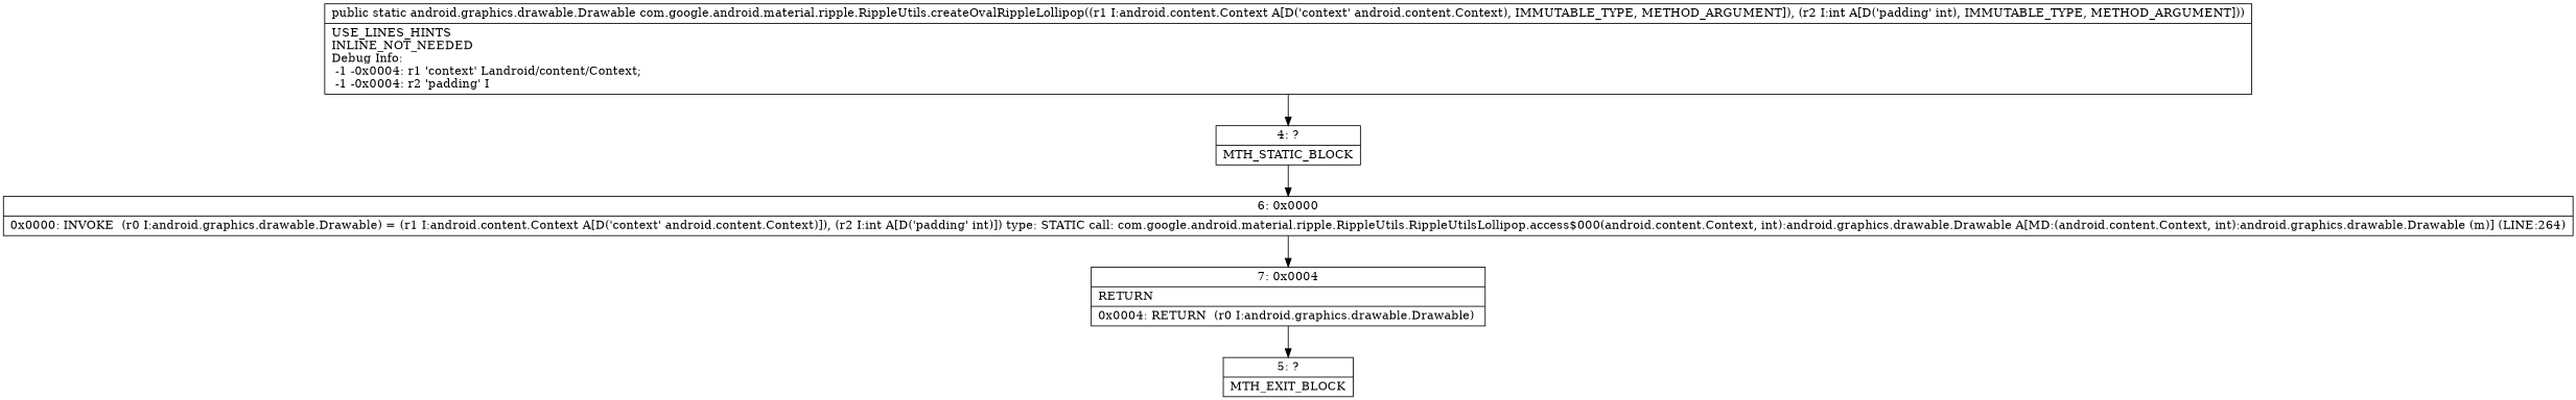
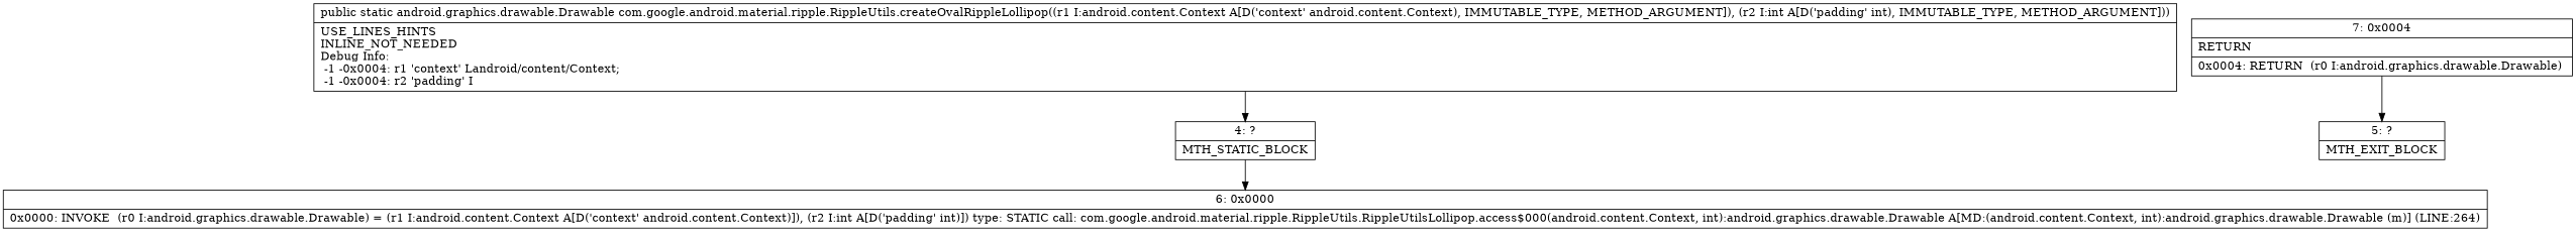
  digraph {
    node [shape=record]
    n1 [label="{4\:\ ?|MTH_STATIC_BLOCK\l}"]
    n2 [label="{6\:\ 0x0000|0x0000: INVOKE  (r0 I:android.graphics.drawable.Drawable) = (r1 I:android.content.Context A[D('context' android.content.Context)]), (r2 I:int A[D('padding' int)]) type: STATIC call: com.google.android.material.ripple.RippleUtils.RippleUtilsLollipop.access$000(android.content.Context, int):android.graphics.drawable.Drawable A[MD:(android.content.Context, int):android.graphics.drawable.Drawable (m)] (LINE:264)\l}"]
    n3 [label="{7\:\ 0x0004|RETURN\l|0x0004: RETURN  (r0 I:android.graphics.drawable.Drawable) \l}"]
    n4 [label="{5\:\ ?|MTH_EXIT_BLOCK\l}"]
    n5 [label="{public static android.graphics.drawable.Drawable com.google.android.material.ripple.RippleUtils.createOvalRippleLollipop((r1 I:android.content.Context A[D('context' android.content.Context), IMMUTABLE_TYPE, METHOD_ARGUMENT]), (r2 I:int A[D('padding' int), IMMUTABLE_TYPE, METHOD_ARGUMENT]))  | USE_LINES_HINTS\lINLINE_NOT_NEEDED\lDebug Info:\l  \-1 \-0x0004: r1 'context' Landroid\/content\/Context;\l  \-1 \-0x0004: r2 'padding' I\l}"]
    n1 -> n2
-   n2 -> n3
    n3 -> n4
    n5 -> n1
  }
